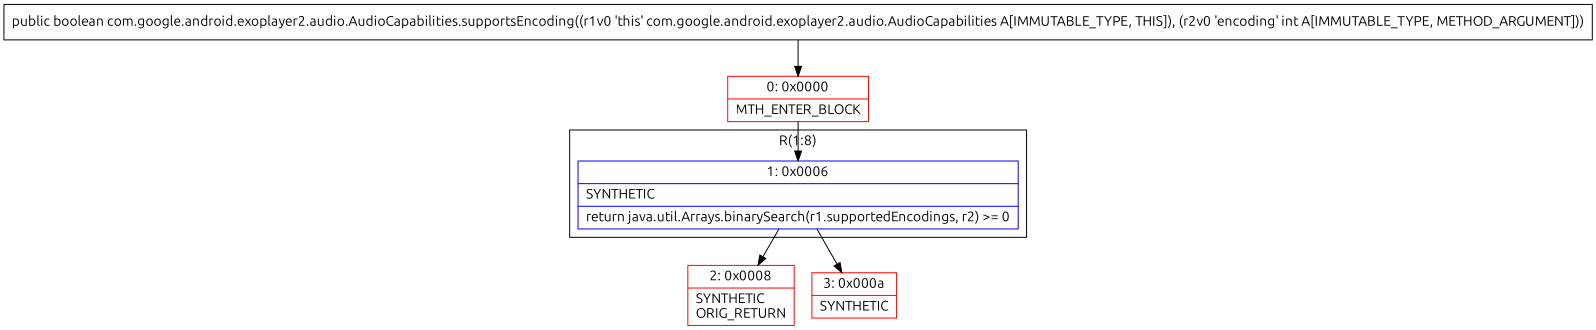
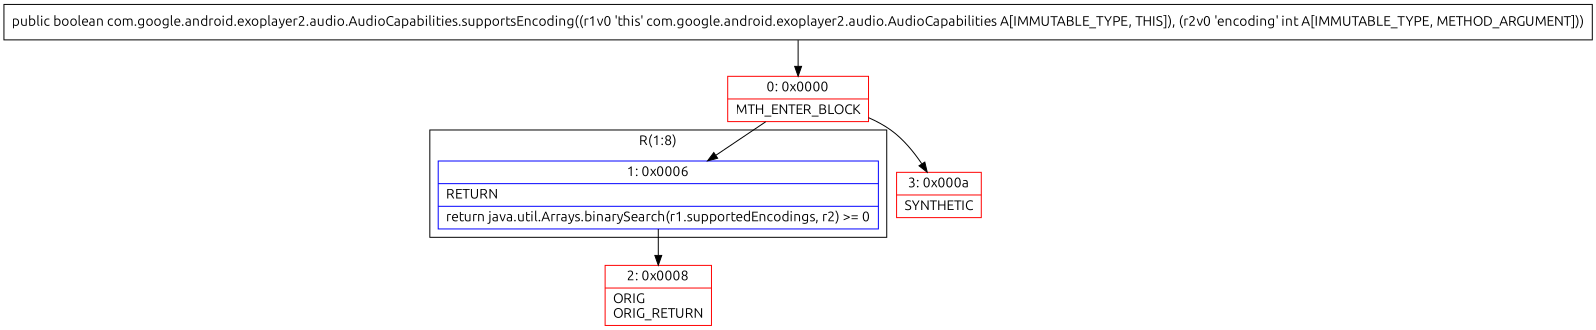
  digraph {
    fontname=Ubuntu
    node [color=red fontname=Ubuntu shape=record]
    edge [fontname=Ubuntu]
-   n1 [color=blue label="{1\:\ 0x0006|SYNTHETIC\l|return java.util.Arrays.binarySearch(r1.supportedEncodings, r2) \>= 0\l}"]
-   n2 [label="{2\:\ 0x0008|SYNTHETIC\lORIG_RETURN\l}"]
+   n1 [color=blue label="{1\:\ 0x0006|RETURN\l|return java.util.Arrays.binarySearch(r1.supportedEncodings, r2) \>= 0\l}"]
+   n2 [label="{2\:\ 0x0008|ORIG\lORIG_RETURN\l}"]
    n3 [label="{3\:\ 0x000a|SYNTHETIC\l}"]
    n4 [label="{0\:\ 0x0000|MTH_ENTER_BLOCK\l}"]
    n5 [label="{public boolean com.google.android.exoplayer2.audio.AudioCapabilities.supportsEncoding((r1v0 'this' com.google.android.exoplayer2.audio.AudioCapabilities A[IMMUTABLE_TYPE, THIS]), (r2v0 'encoding' int A[IMMUTABLE_TYPE, METHOD_ARGUMENT])) }" color=""]
    subgraph cluster_1 {
      label="R(1:8)"
      n1
    }
    n1 -> n2
-   n1 -> n3
+   n4 -> n3
    n4 -> n1
    n5 -> n4
  }
